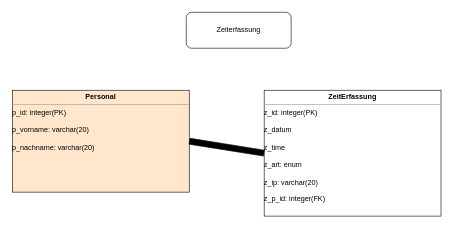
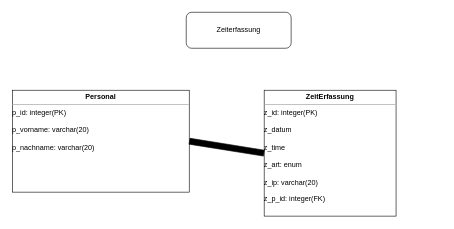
  <mxCell id="0" />
  <mxCell id="1" parent="0" />
- <mxCell id="2" value="&lt;p style=&quot;margin:0px;margin-top:4px;text-align:center;&quot;&gt;&lt;b&gt;Personal&lt;/b&gt;&lt;/p&gt;&lt;hr size=&quot;1&quot;&gt;&lt;div style=&quot;height:2px;&quot;&gt;p_id: integer(PK)&lt;br&gt;&lt;br&gt;p_vorname: varchar(20)&lt;br&gt;&lt;br&gt;p_nachname: varchar(20)&lt;br&gt;&lt;br&gt;&lt;br&gt;&lt;/div&gt;" style="verticalAlign=top;align=left;overflow=fill;fontSize=12;fontFamily=Helvetica;html=1;fillColor=#ffe6cc;" vertex="1" parent="1"><mxGeometry x="20" y="150" width="295" height="170" as="geometry" /></mxCell>
- <mxCell id="3" value="&lt;p style=&quot;margin:0px;margin-top:4px;text-align:center;&quot;&gt;&lt;b&gt;ZeitErfassung&lt;/b&gt;&lt;/p&gt;&lt;hr size=&quot;1&quot;&gt;&lt;div style=&quot;height:2px;&quot;&gt;z_id: integer(PK)&lt;br&gt;&lt;br&gt;z_datum&lt;br&gt;&lt;br&gt;z_time&lt;br&gt;&lt;br&gt;z_art: enum&lt;br&gt;&lt;br&gt;z_ip: varchar(20)&lt;br&gt;&lt;br&gt;z_p_id: integer(FK)&lt;/div&gt;" style="verticalAlign=top;align=left;overflow=fill;fontSize=12;fontFamily=Helvetica;html=1;" vertex="1" parent="1"><mxGeometry x="440" y="150" width="295" height="210" as="geometry" /></mxCell>
+ <mxCell id="2" value="&lt;p style=&quot;margin:0px;margin-top:4px;text-align:center;&quot;&gt;&lt;b&gt;Personal&lt;/b&gt;&lt;/p&gt;&lt;hr size=&quot;1&quot;&gt;&lt;div style=&quot;height:2px;&quot;&gt;p_id: integer(PK)&lt;br&gt;&lt;br&gt;p_vorname: varchar(20)&lt;br&gt;&lt;br&gt;p_nachname: varchar(20)&lt;br&gt;&lt;br&gt;&lt;br&gt;&lt;/div&gt;" style="verticalAlign=top;align=left;overflow=fill;fontSize=12;fontFamily=Helvetica;html=1;" vertex="1" parent="1"><mxGeometry x="20" y="150" width="295" height="170" as="geometry" /></mxCell>
+ <mxCell id="3" value="&lt;p style=&quot;margin:0px;margin-top:4px;text-align:center;&quot;&gt;&lt;b&gt;ZeitErfassung&lt;/b&gt;&lt;/p&gt;&lt;hr size=&quot;1&quot;&gt;&lt;div style=&quot;height:2px;&quot;&gt;z_id: integer(PK)&lt;br&gt;&lt;br&gt;z_datum&lt;br&gt;&lt;br&gt;z_time&lt;br&gt;&lt;br&gt;z_art: enum&lt;br&gt;&lt;br&gt;z_ip: varchar(20)&lt;br&gt;&lt;br&gt;z_p_id: integer(FK)&lt;/div&gt;" style="verticalAlign=top;align=left;overflow=fill;fontSize=12;fontFamily=Helvetica;html=1;" vertex="1" parent="1"><mxGeometry x="440" y="150" width="220" height="210" as="geometry" /></mxCell>
  <mxCell id="4" value="" style="shape=flexArrow;endArrow=none;html=1;rounded=0;exitX=1;exitY=0.5;exitDx=0;exitDy=0;entryX=0;entryY=0.5;entryDx=0;entryDy=0;endFill=0;fillColor=#000000;" edge="1" parent="1" source="2" target="3"><mxGeometry width="50" height="50" relative="1" as="geometry"><mxPoint x="340" y="180" as="sourcePoint" /><mxPoint x="390" y="130" as="targetPoint" /></mxGeometry></mxCell>
  <mxCell id="5" value="Zeiterfassung" style="rounded=1;whiteSpace=wrap;html=1;" vertex="1" parent="1"><mxGeometry x="310" y="20" width="175" height="60" as="geometry" /></mxCell>
